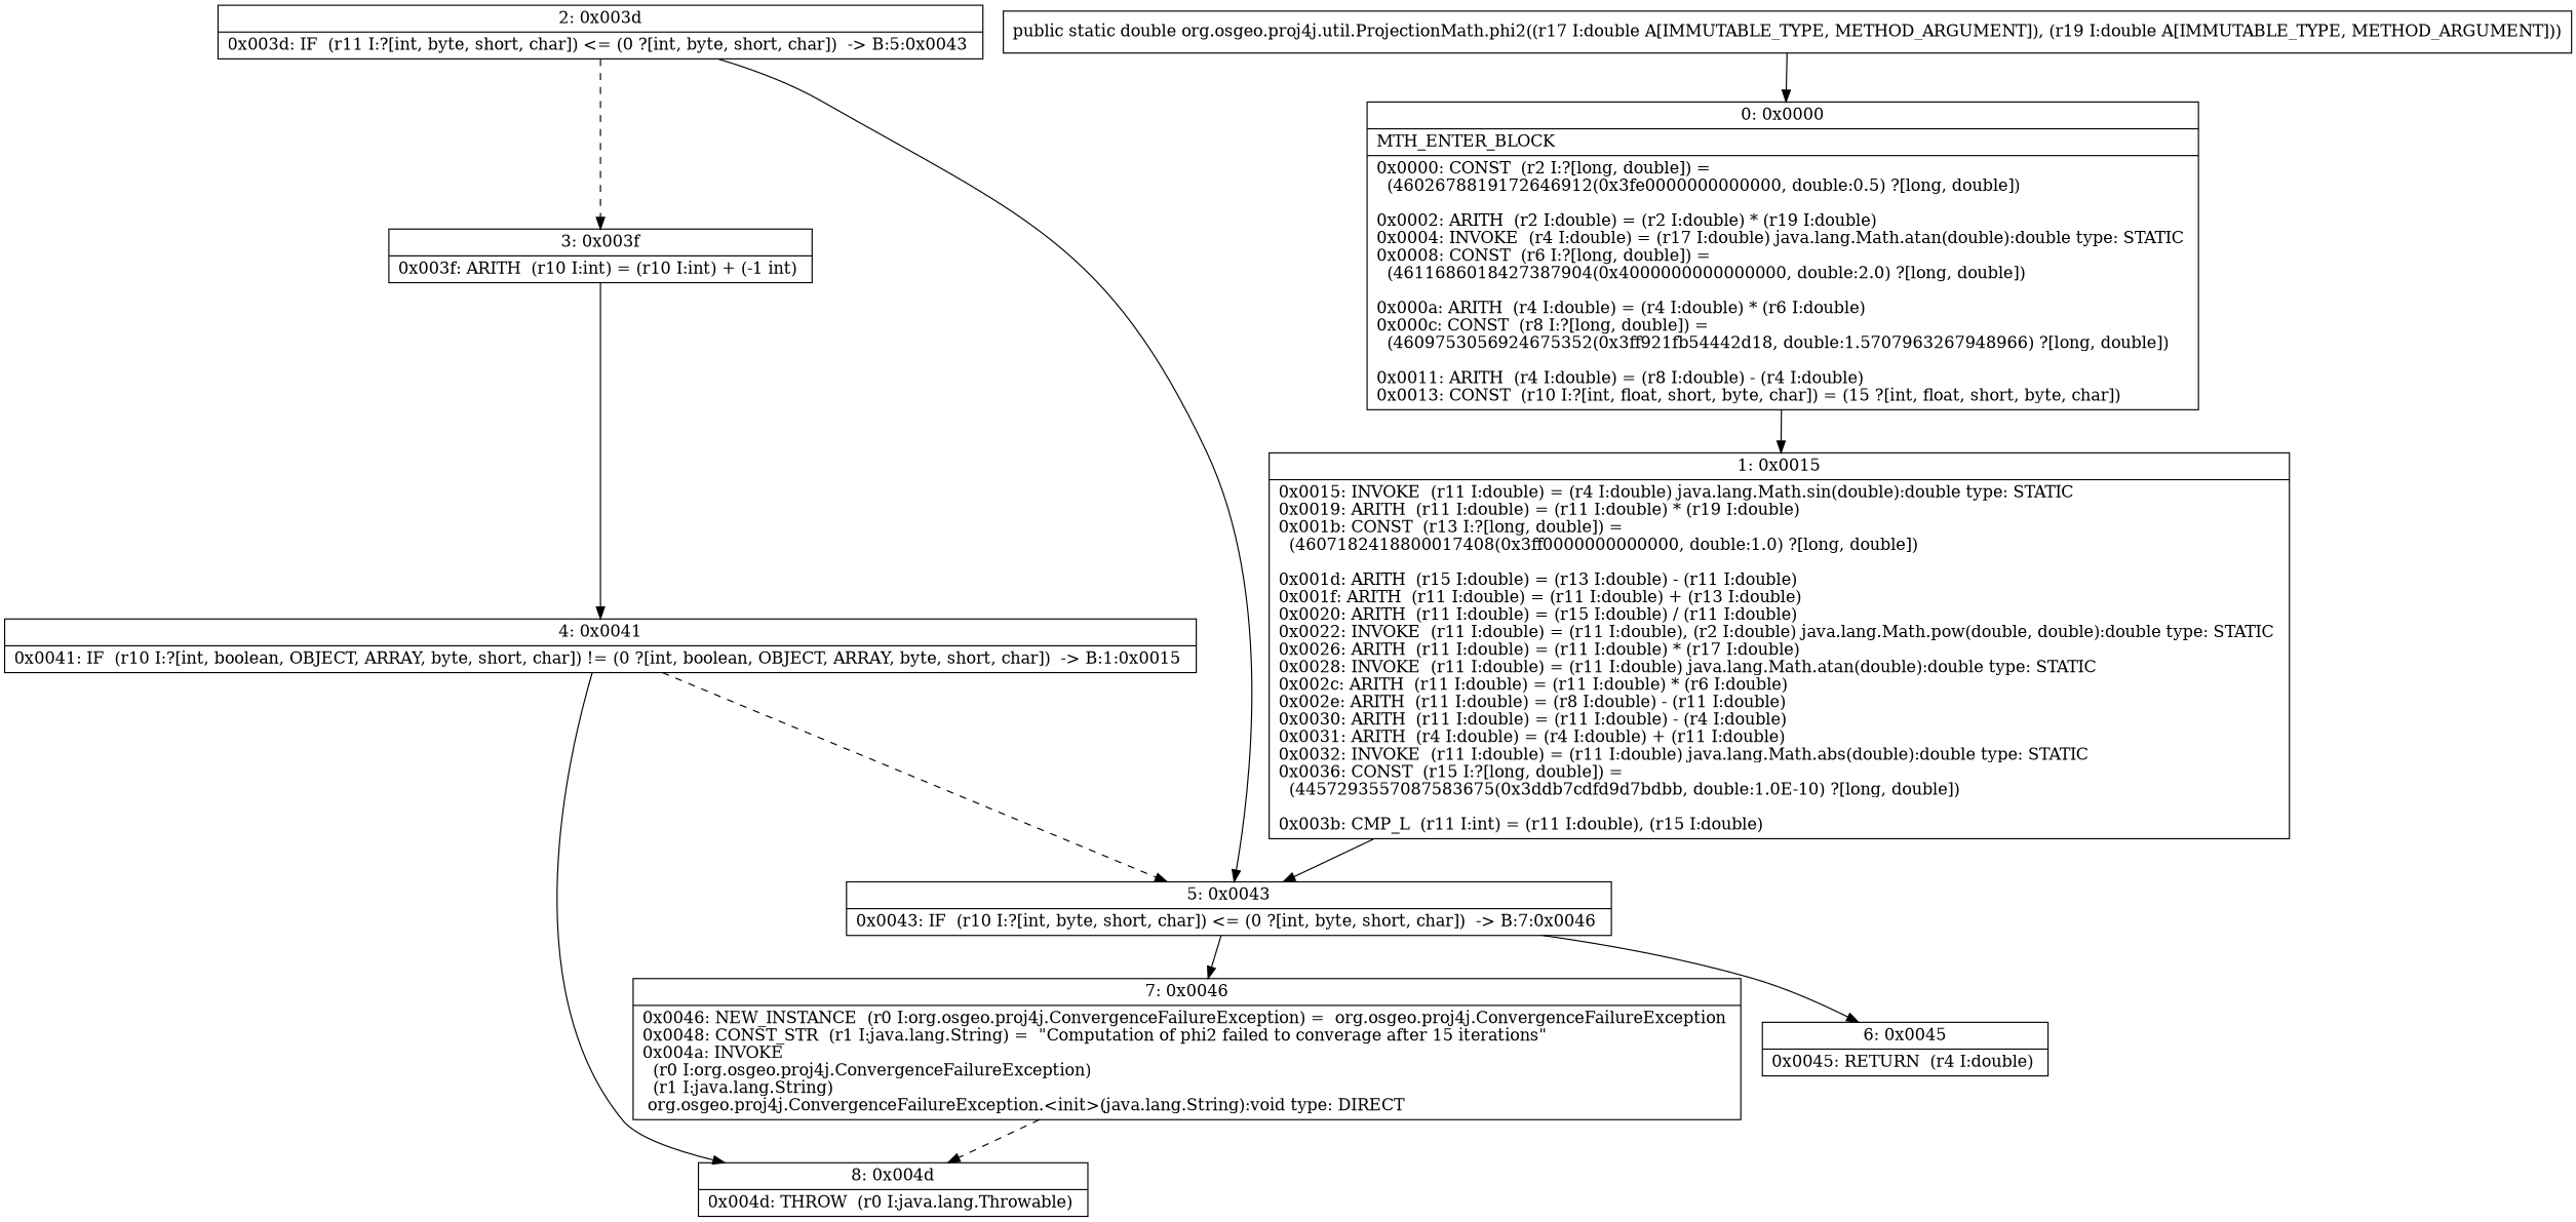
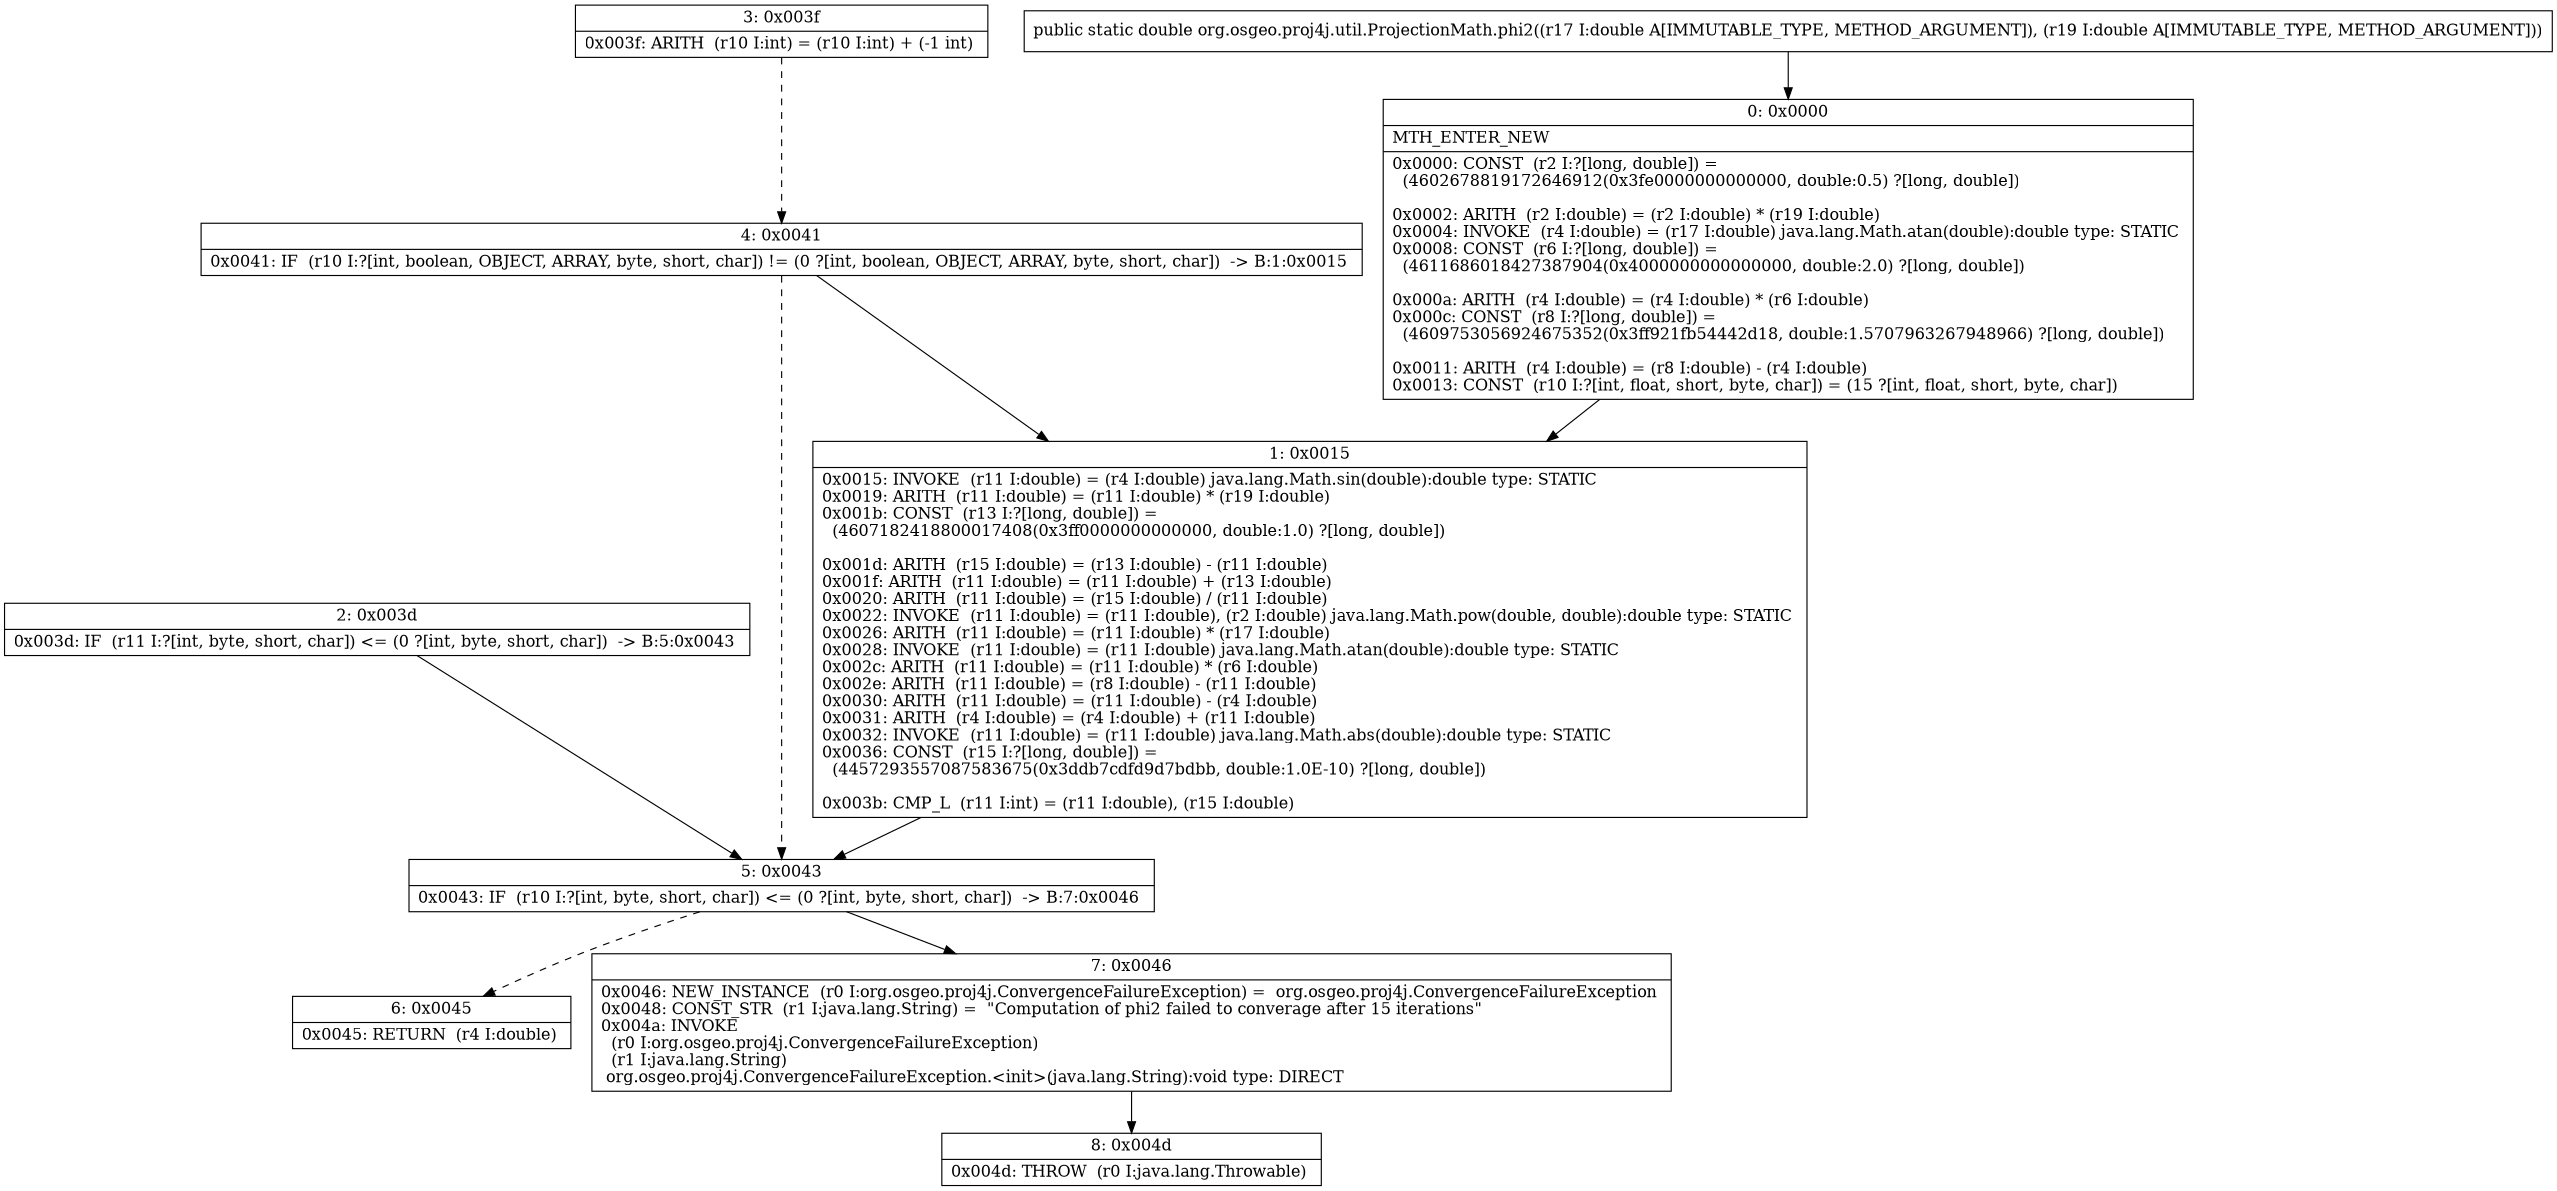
  digraph {
    node [shape=record]
-   n1 [label="{0\:\ 0x0000|MTH_ENTER_BLOCK\l|0x0000: CONST  (r2 I:?[long, double]) = \l  (4602678819172646912(0x3fe0000000000000, double:0.5) ?[long, double])\l \l0x0002: ARITH  (r2 I:double) = (r2 I:double) * (r19 I:double) \l0x0004: INVOKE  (r4 I:double) = (r17 I:double) java.lang.Math.atan(double):double type: STATIC \l0x0008: CONST  (r6 I:?[long, double]) = \l  (4611686018427387904(0x4000000000000000, double:2.0) ?[long, double])\l \l0x000a: ARITH  (r4 I:double) = (r4 I:double) * (r6 I:double) \l0x000c: CONST  (r8 I:?[long, double]) = \l  (4609753056924675352(0x3ff921fb54442d18, double:1.5707963267948966) ?[long, double])\l \l0x0011: ARITH  (r4 I:double) = (r8 I:double) \- (r4 I:double) \l0x0013: CONST  (r10 I:?[int, float, short, byte, char]) = (15 ?[int, float, short, byte, char]) \l}"]
+   n1 [label="{0\:\ 0x0000|MTH_ENTER_NEW\l|0x0000: CONST  (r2 I:?[long, double]) = \l  (4602678819172646912(0x3fe0000000000000, double:0.5) ?[long, double])\l \l0x0002: ARITH  (r2 I:double) = (r2 I:double) * (r19 I:double) \l0x0004: INVOKE  (r4 I:double) = (r17 I:double) java.lang.Math.atan(double):double type: STATIC \l0x0008: CONST  (r6 I:?[long, double]) = \l  (4611686018427387904(0x4000000000000000, double:2.0) ?[long, double])\l \l0x000a: ARITH  (r4 I:double) = (r4 I:double) * (r6 I:double) \l0x000c: CONST  (r8 I:?[long, double]) = \l  (4609753056924675352(0x3ff921fb54442d18, double:1.5707963267948966) ?[long, double])\l \l0x0011: ARITH  (r4 I:double) = (r8 I:double) \- (r4 I:double) \l0x0013: CONST  (r10 I:?[int, float, short, byte, char]) = (15 ?[int, float, short, byte, char]) \l}"]
    n2 [label="{1\:\ 0x0015|0x0015: INVOKE  (r11 I:double) = (r4 I:double) java.lang.Math.sin(double):double type: STATIC \l0x0019: ARITH  (r11 I:double) = (r11 I:double) * (r19 I:double) \l0x001b: CONST  (r13 I:?[long, double]) = \l  (4607182418800017408(0x3ff0000000000000, double:1.0) ?[long, double])\l \l0x001d: ARITH  (r15 I:double) = (r13 I:double) \- (r11 I:double) \l0x001f: ARITH  (r11 I:double) = (r11 I:double) + (r13 I:double) \l0x0020: ARITH  (r11 I:double) = (r15 I:double) \/ (r11 I:double) \l0x0022: INVOKE  (r11 I:double) = (r11 I:double), (r2 I:double) java.lang.Math.pow(double, double):double type: STATIC \l0x0026: ARITH  (r11 I:double) = (r11 I:double) * (r17 I:double) \l0x0028: INVOKE  (r11 I:double) = (r11 I:double) java.lang.Math.atan(double):double type: STATIC \l0x002c: ARITH  (r11 I:double) = (r11 I:double) * (r6 I:double) \l0x002e: ARITH  (r11 I:double) = (r8 I:double) \- (r11 I:double) \l0x0030: ARITH  (r11 I:double) = (r11 I:double) \- (r4 I:double) \l0x0031: ARITH  (r4 I:double) = (r4 I:double) + (r11 I:double) \l0x0032: INVOKE  (r11 I:double) = (r11 I:double) java.lang.Math.abs(double):double type: STATIC \l0x0036: CONST  (r15 I:?[long, double]) = \l  (4457293557087583675(0x3ddb7cdfd9d7bdbb, double:1.0E\-10) ?[long, double])\l \l0x003b: CMP_L  (r11 I:int) = (r11 I:double), (r15 I:double) \l}"]
    n3 [label="{5\:\ 0x0043|0x0043: IF  (r10 I:?[int, byte, short, char]) \<= (0 ?[int, byte, short, char])  \-\> B:7:0x0046 \l}"]
    n4 [label="{2\:\ 0x003d|0x003d: IF  (r11 I:?[int, byte, short, char]) \<= (0 ?[int, byte, short, char])  \-\> B:5:0x0043 \l}"]
    n5 [label="{3\:\ 0x003f|0x003f: ARITH  (r10 I:int) = (r10 I:int) + (\-1 int) \l}"]
    n6 [label="{4\:\ 0x0041|0x0041: IF  (r10 I:?[int, boolean, OBJECT, ARRAY, byte, short, char]) != (0 ?[int, boolean, OBJECT, ARRAY, byte, short, char])  \-\> B:1:0x0015 \l}"]
    n7 [label="{6\:\ 0x0045|0x0045: RETURN  (r4 I:double) \l}"]
    n8 [label="{7\:\ 0x0046|0x0046: NEW_INSTANCE  (r0 I:org.osgeo.proj4j.ConvergenceFailureException) =  org.osgeo.proj4j.ConvergenceFailureException \l0x0048: CONST_STR  (r1 I:java.lang.String) =  \"Computation of phi2 failed to converage after 15 iterations\" \l0x004a: INVOKE  \l  (r0 I:org.osgeo.proj4j.ConvergenceFailureException)\l  (r1 I:java.lang.String)\l org.osgeo.proj4j.ConvergenceFailureException.\<init\>(java.lang.String):void type: DIRECT \l}"]
    n9 [label="{8\:\ 0x004d|0x004d: THROW  (r0 I:java.lang.Throwable) \l}"]
    n10 [label="{public static double org.osgeo.proj4j.util.ProjectionMath.phi2((r17 I:double A[IMMUTABLE_TYPE, METHOD_ARGUMENT]), (r19 I:double A[IMMUTABLE_TYPE, METHOD_ARGUMENT])) }"]
    n1 -> n2
    n2 -> n3
-   n3 -> n7 [style=solid]
+   n3 -> n7 [style=dashed]
    n3 -> n8
    n4 -> n3
-   n4 -> n5 [style=dashed]
-   n5 -> n6
-   n6 -> n9
+   n5 -> n6 [style=dashed]
+   n6 -> n2
    n6 -> n3 [style=dashed]
-   n8 -> n9 [style=dashed]
+   n8 -> n9
    n10 -> n1
  }
